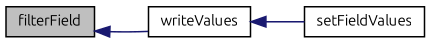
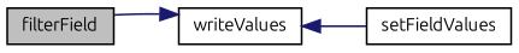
  digraph {
    fontname=Ubuntu
    rankdir=LR
    node [color=black fontname=Ubuntu fontsize=10 shape=record]
    edge [color=midnightblue dir=back fontname=Ubuntu fontsize=10 labelfontname=Helvetica labelfontsize=10 style=solid]
    n1 [fillcolor=grey75 fontcolor=black height=0.2 label=filterField style=filled width=0.4]
    n2 [height=0.2 label=writeValues width=0.4]
    n3 [height=0.2 label=setFieldValues width=0.4]
-   n1 -> n2
+   n2 -> n1
    n2 -> n3
  }
